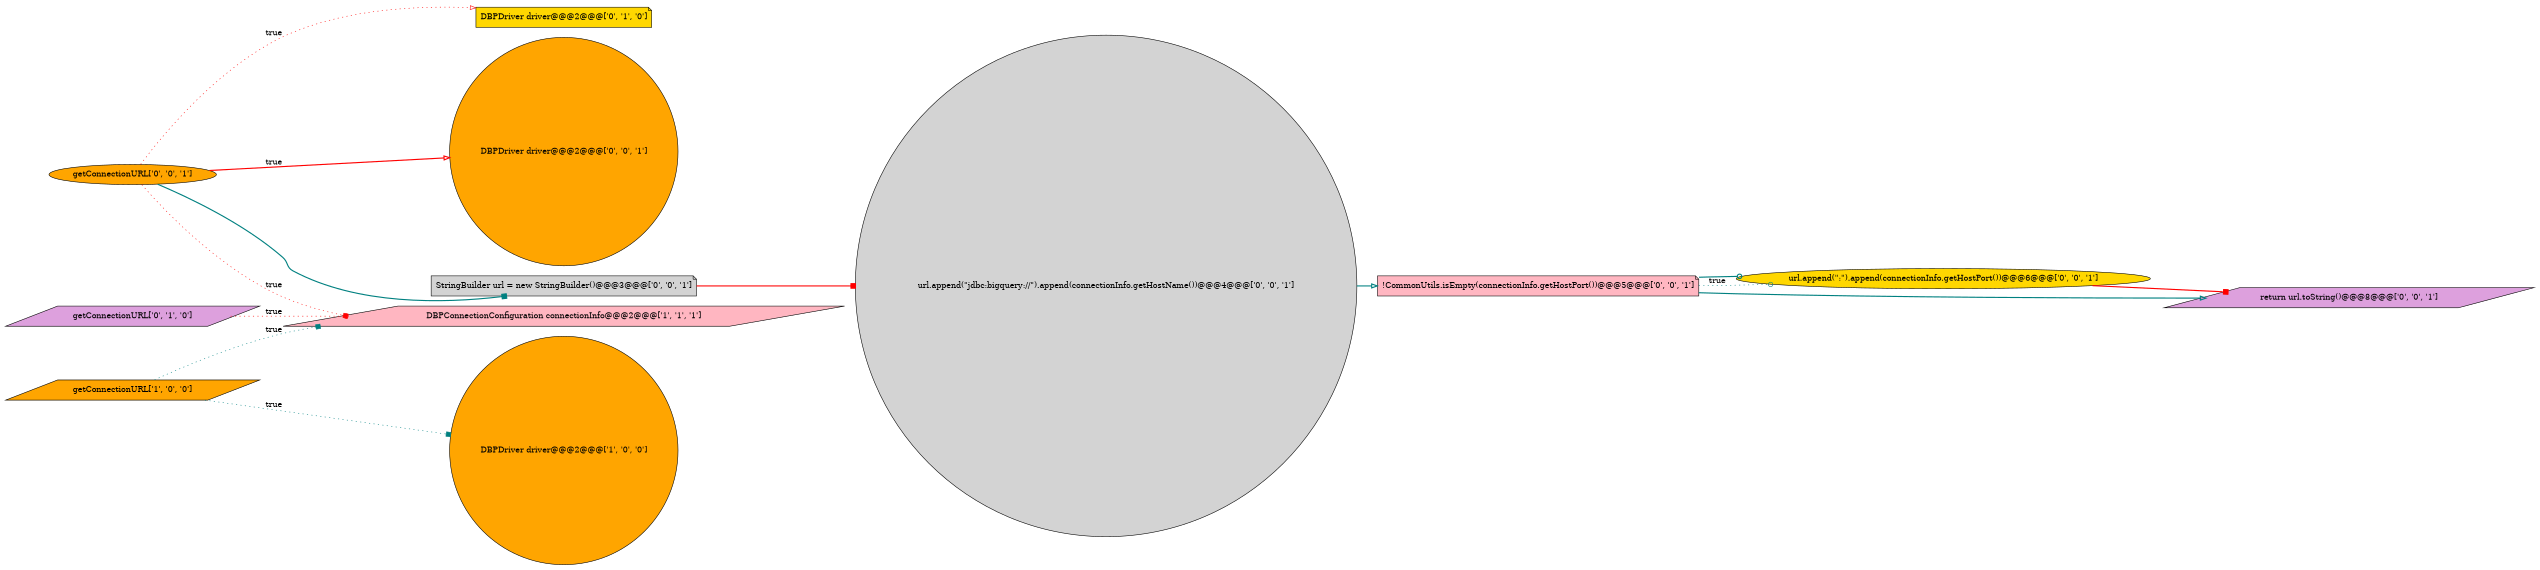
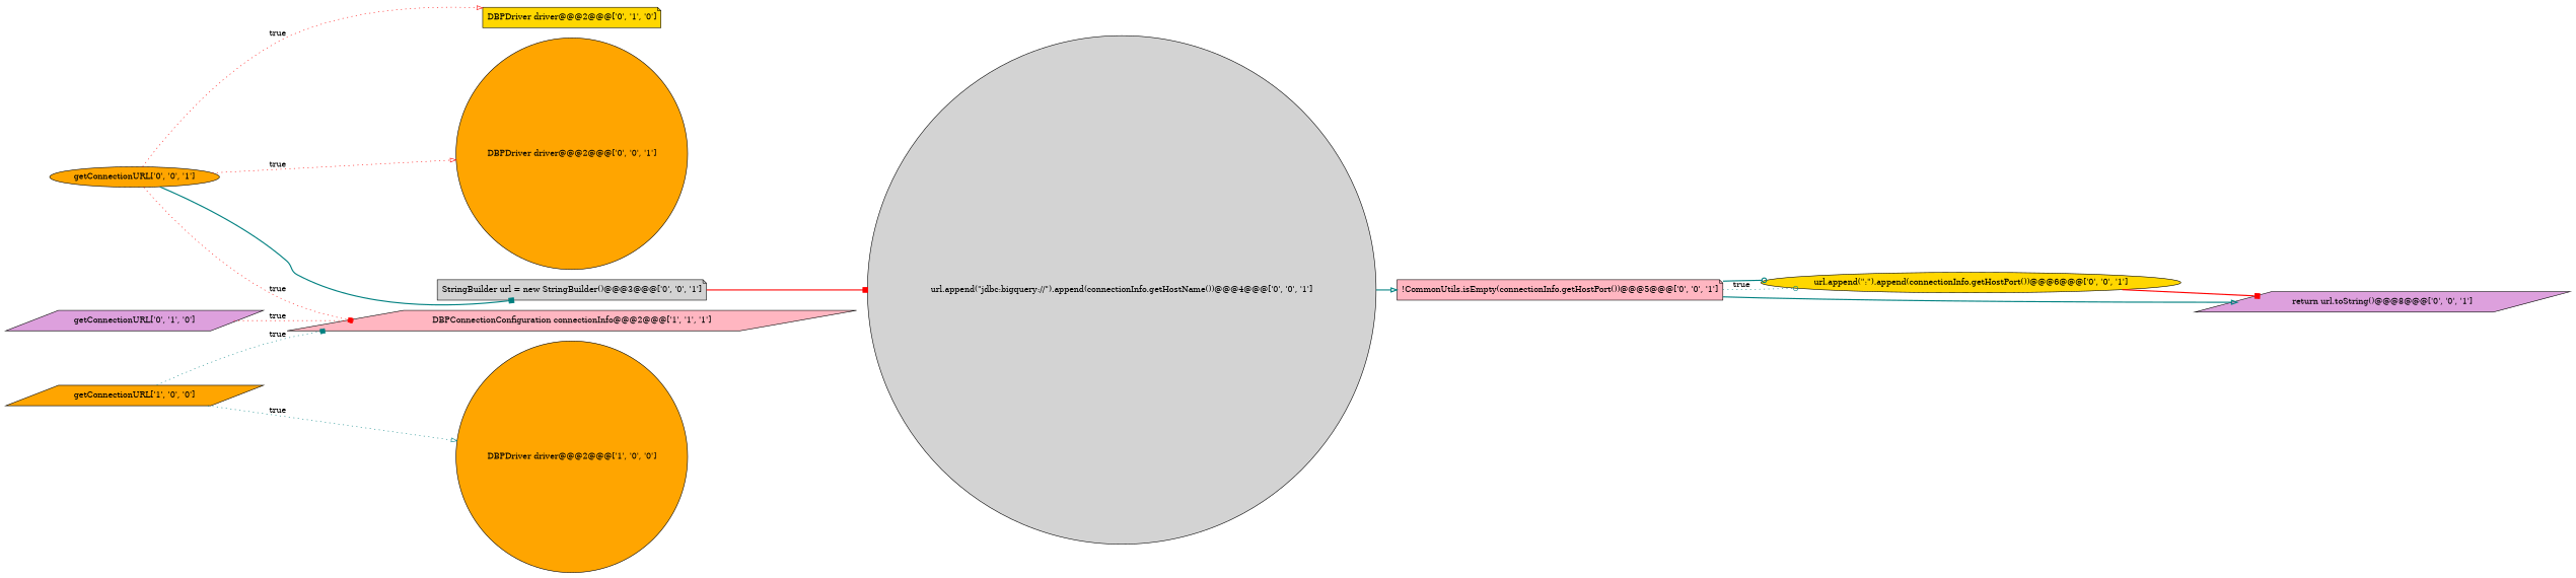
  digraph {
    rankdir=LR
    node [fillcolor=orange shape=parallelogram style=filled]
    edge [arrowhead=box color=teal style=dotted]
    n1 [fillcolor=gold label="url.append(\":\").append(connectionInfo.getHostPort())@@@6@@@['0', '0', '1']" shape=ellipse]
    n2 [fillcolor=plum label="return url.toString()@@@8@@@['0', '0', '1']"]
    n3 [fillcolor=gold label="DBPDriver driver@@@2@@@['0', '1', '0']" shape=note]
    n4 [label="getConnectionURL['1', '0', '0']"]
    n5 [label="DBPDriver driver@@@2@@@['1', '0', '0']" shape=circle]
    n6 [fillcolor=lightpink label="DBPConnectionConfiguration connectionInfo@@@2@@@['1', '1', '1']"]
    n7 [label="getConnectionURL['0', '0', '1']" shape=ellipse]
    n8 [label="DBPDriver driver@@@2@@@['0', '0', '1']" shape=circle]
    n9 [fillcolor=lightgrey label="StringBuilder url = new StringBuilder()@@@3@@@['0', '0', '1']" shape=note]
    n10 [fillcolor=lightgrey label="url.append(\"jdbc:bigquery://\").append(connectionInfo.getHostName())@@@4@@@['0', '0', '1']" shape=circle]
    n11 [fillcolor=lightpink label="!CommonUtils.isEmpty(connectionInfo.getHostPort())@@@5@@@['0', '0', '1']" shape=note]
    n12 [fillcolor=plum label="getConnectionURL['0', '1', '0']"]
    n1 -> n2 [color=red style=bold]
-   n4 -> n5 [label=true]
+   n4 -> n5 [arrowhead=onormal label=true]
    n4 -> n6 [label=true]
    n7 -> n3 [arrowhead=onormal color=red label=true]
    n7 -> n6 [color=red label=true]
-   n7 -> n8 [arrowhead=onormal color=red label=true style=bold]
+   n7 -> n8 [arrowhead=onormal color=red label=true]
    n7 -> n9 [style=bold]
    n9 -> n10 [color=red style=bold]
    n10 -> n11 [arrowhead=onormal style=bold]
    n11 -> n1 [arrowhead=odot label=true]
    n11 -> n1 [arrowhead=odot style=bold]
    n11 -> n2 [arrowhead=onormal style=bold]
    n12 -> n6 [arrowhead=odot color=red label=true]
  }
